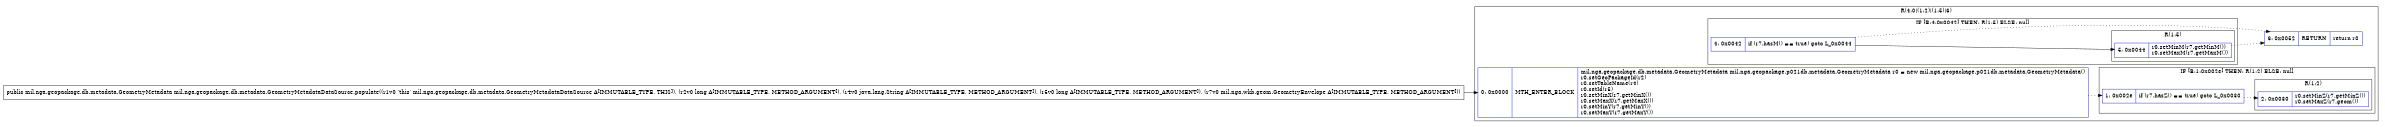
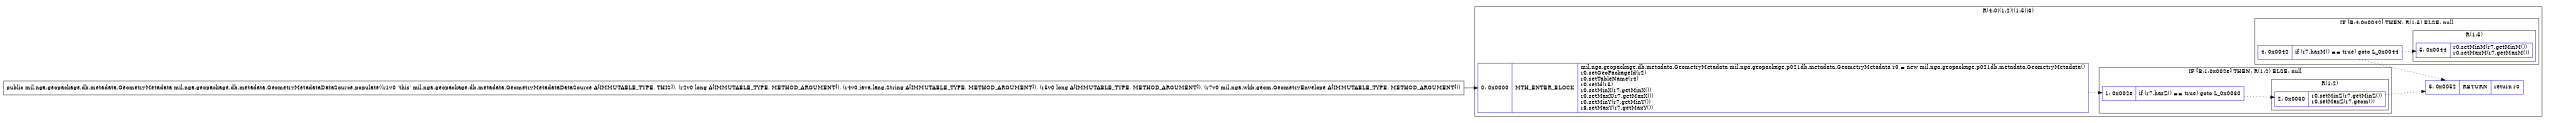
  digraph {
    rankdir=LR
    node [color=blue shape=record]
    edge [style=dotted]
    n1 [label="{2\:\ 0x0030|r0.setMinZ(r7.getMinZ())\lr0.setMaxZ(r7.geom())\l}"]
    n2 [label="{1\:\ 0x002e|if (r7.hasZ() == true) goto L_0x0030\l}"]
    n3 [label="{5\:\ 0x0044|r0.setMinM(r7.getMinM())\lr0.setMaxM(r7.getMaxM())\l}"]
    n4 [label="{4\:\ 0x0042|if (r7.hasM() == true) goto L_0x0044\l}"]
-   n5 [label="{0\:\ 0x0000|MTH_ENTER_BLOCK\l|mil.nga.geopackage.db.metadata.GeometryMetadata mil.nga.geopackage.p021db.metadata.GeometryMetadata r0 = new mil.nga.geopackage.p021db.metadata.GeometryMetadata()\lr0.setGeoPackageId(r2)\lr0.setTableName(r4)\lr0.setId(r5)\lr0.setMinX(r7.getMinX())\lr0.setMaxX(r7.getMaxX())\lr0.setMinY(r7.getMinY())\lr0.setMaxY(r7.getMaxY())\l}"]
+   n5 [label="{0\:\ 0x0000|MTH_ENTER_BLOCK\l|mil.nga.geopackage.db.metadata.GeometryMetadata mil.nga.geopackage.p021db.metadata.GeometryMetadata r0 = new mil.nga.geopackage.p021db.metadata.GeometryMetadata()\lr0.setGeoPackageId(r2)\lr0.setTableName(r4)\lr0.setId(r5)\lr0.setMinX(r7.getMinX())\lr0.setMaxX(r7.getMaxX())\lr0.setMinY(r7.getMinY())\lr8.setMaxY(r7.getMaxY())\l}"]
    n6 [label="{6\:\ 0x0052|RETURN\l|return r0\l}"]
    n7 [label="{public mil.nga.geopackage.db.metadata.GeometryMetadata mil.nga.geopackage.db.metadata.GeometryMetadataDataSource.populate((r1v0 'this' mil.nga.geopackage.db.metadata.GeometryMetadataDataSource A[IMMUTABLE_TYPE, THIS]), (r2v0 long A[IMMUTABLE_TYPE, METHOD_ARGUMENT]), (r4v0 java.lang.String A[IMMUTABLE_TYPE, METHOD_ARGUMENT]), (r5v0 long A[IMMUTABLE_TYPE, METHOD_ARGUMENT]), (r7v0 mil.nga.wkb.geom.GeometryEnvelope A[IMMUTABLE_TYPE, METHOD_ARGUMENT])) }" color=""]
    subgraph cluster_1 {
      label="R(4:0|(1:2)|(1:5)|6)"
      n5
      n6
      subgraph cluster_2 {
        label="IF [B:1:0x002e] THEN: R(1:2) ELSE: null"
        n2
        subgraph cluster_3 {
          label="R(1:2)"
          n1
        }
      }
      subgraph cluster_4 {
        label="IF [B:4:0x0042] THEN: R(1:5) ELSE: null"
        n4
        subgraph cluster_5 {
          label="R(1:5)"
          n3
        }
      }
    }
    n2 -> n1
-   n3 -> n6
-   n4 -> n3 [style=solid]
+   n1 -> n6
+   n4 -> n3
    n4 -> n6
    n5 -> n2
    n7 -> n5 [style=solid]
  }
